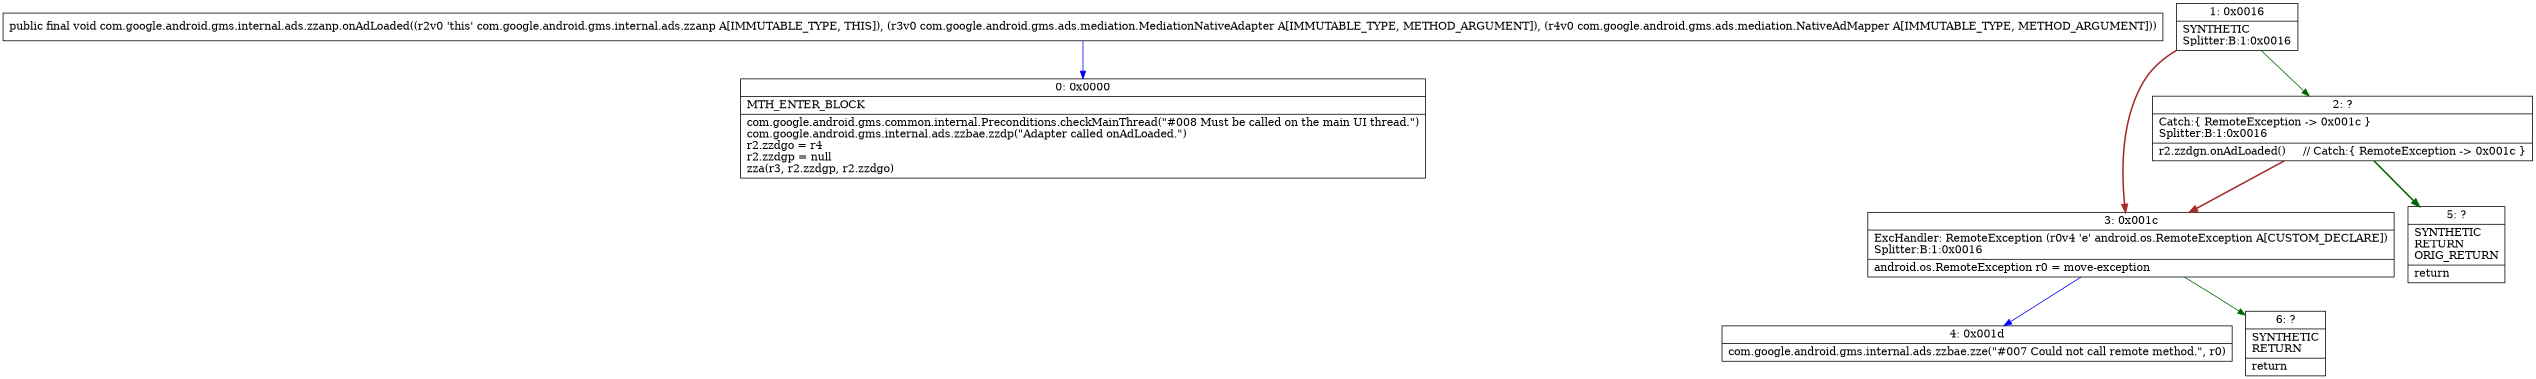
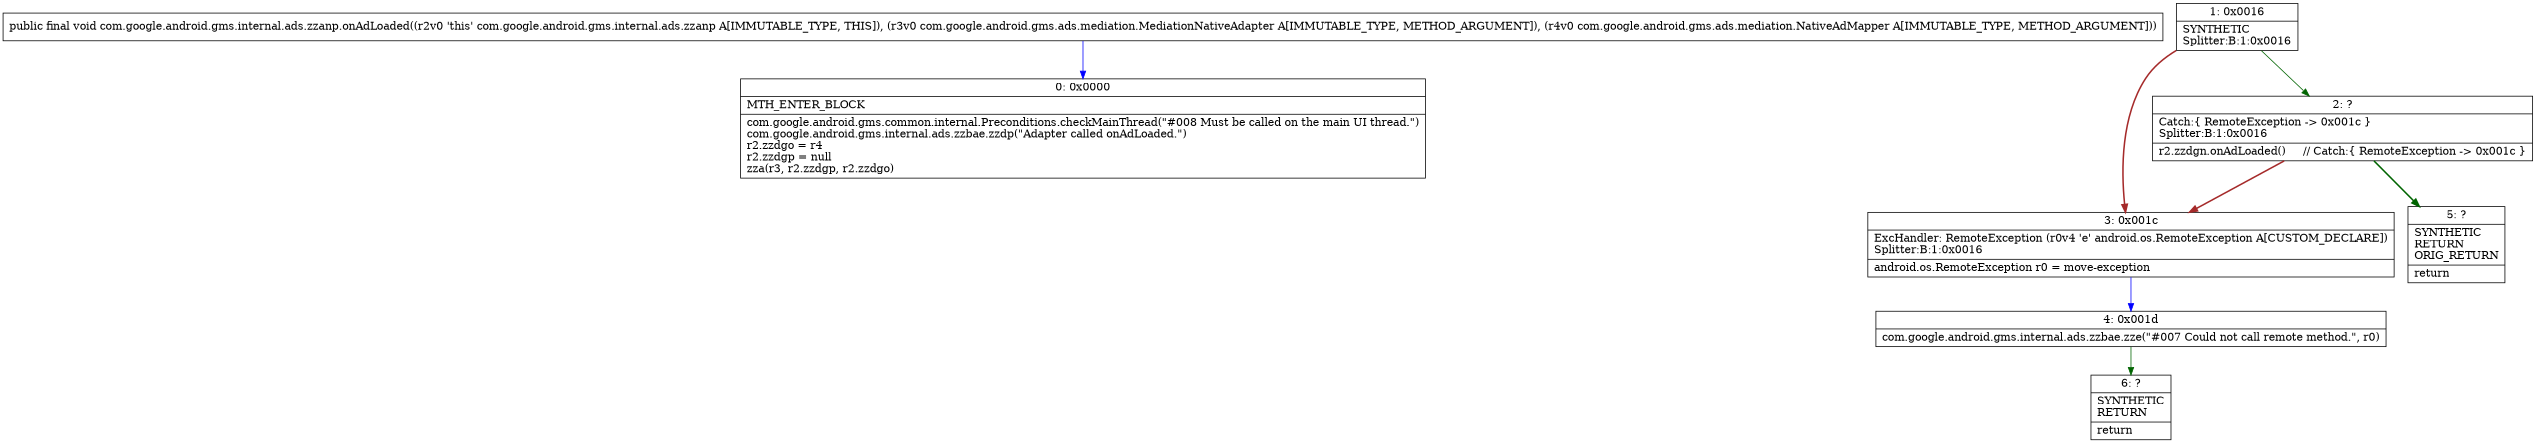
  digraph {
    node [shape=record]
    edge [color=darkgreen style=solid]
    n1 [label="{0\:\ 0x0000|MTH_ENTER_BLOCK\l|com.google.android.gms.common.internal.Preconditions.checkMainThread(\"#008 Must be called on the main UI thread.\")\lcom.google.android.gms.internal.ads.zzbae.zzdp(\"Adapter called onAdLoaded.\")\lr2.zzdgo = r4\lr2.zzdgp = null\lzza(r3, r2.zzdgp, r2.zzdgo)\l}"]
    n2 [label="{1\:\ 0x0016|SYNTHETIC\lSplitter:B:1:0x0016\l}"]
    n3 [label="{2\:\ ?|Catch:\{ RemoteException \-\> 0x001c \}\lSplitter:B:1:0x0016\l|r2.zzdgn.onAdLoaded()     \/\/ Catch:\{ RemoteException \-\> 0x001c \}\l}"]
    n4 [label="{3\:\ 0x001c|ExcHandler: RemoteException (r0v4 'e' android.os.RemoteException A[CUSTOM_DECLARE])\lSplitter:B:1:0x0016\l|android.os.RemoteException r0 = move\-exception\l}"]
    n5 [label="{5\:\ ?|SYNTHETIC\lRETURN\lORIG_RETURN\l|return\l}"]
    n6 [label="{4\:\ 0x001d|com.google.android.gms.internal.ads.zzbae.zze(\"#007 Could not call remote method.\", r0)\l}"]
    n7 [label="{6\:\ ?|SYNTHETIC\lRETURN\l|return\l}"]
    n8 [label="{public final void com.google.android.gms.internal.ads.zzanp.onAdLoaded((r2v0 'this' com.google.android.gms.internal.ads.zzanp A[IMMUTABLE_TYPE, THIS]), (r3v0 com.google.android.gms.ads.mediation.MediationNativeAdapter A[IMMUTABLE_TYPE, METHOD_ARGUMENT]), (r4v0 com.google.android.gms.ads.mediation.NativeAdMapper A[IMMUTABLE_TYPE, METHOD_ARGUMENT])) }"]
    n2 -> n3
    n2 -> n4 [color=brown style=bold]
    n3 -> n4 [color=brown style=bold]
    n3 -> n5 [style=bold]
    n4 -> n6 [color=blue]
-   n4 -> n7
+   n6 -> n7
    n8 -> n1 [color=blue]
  }
